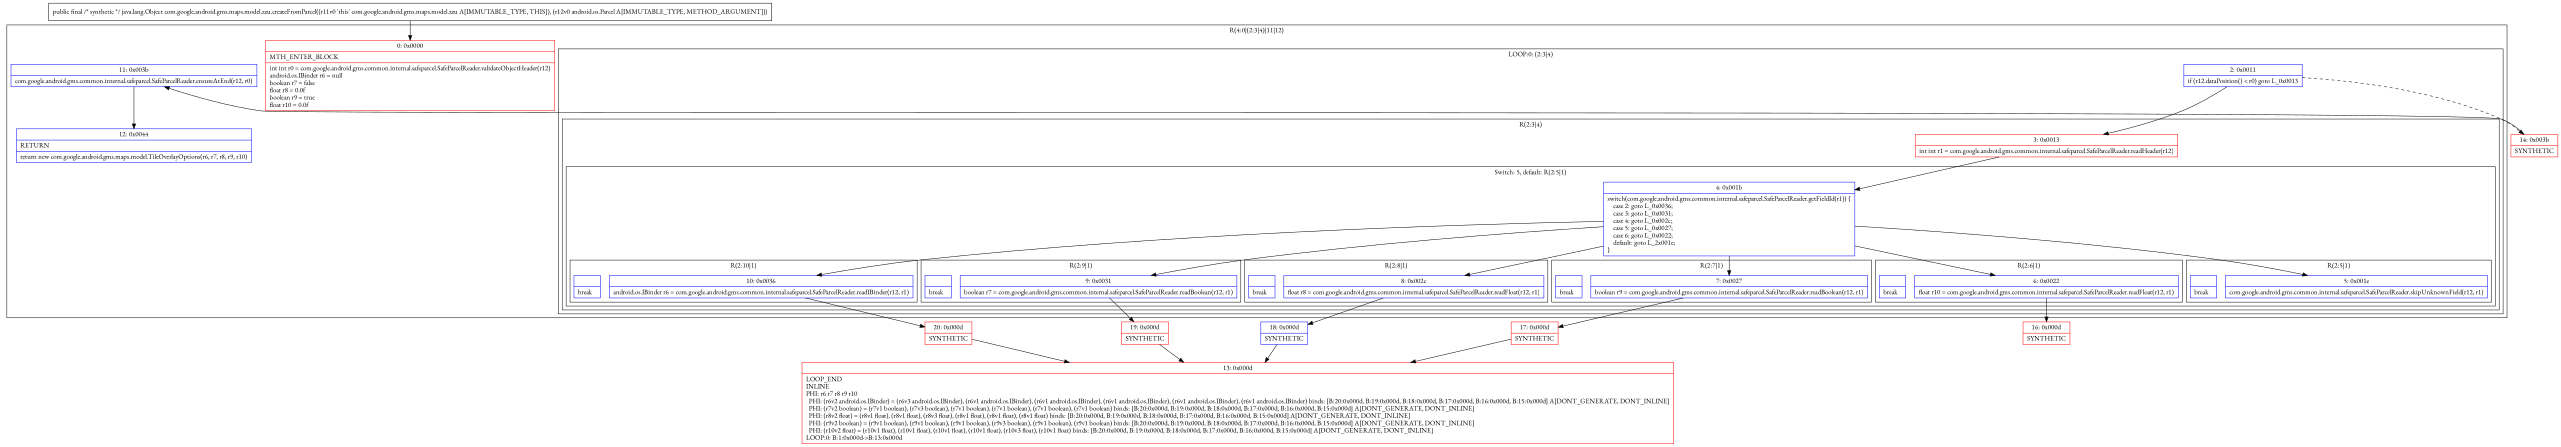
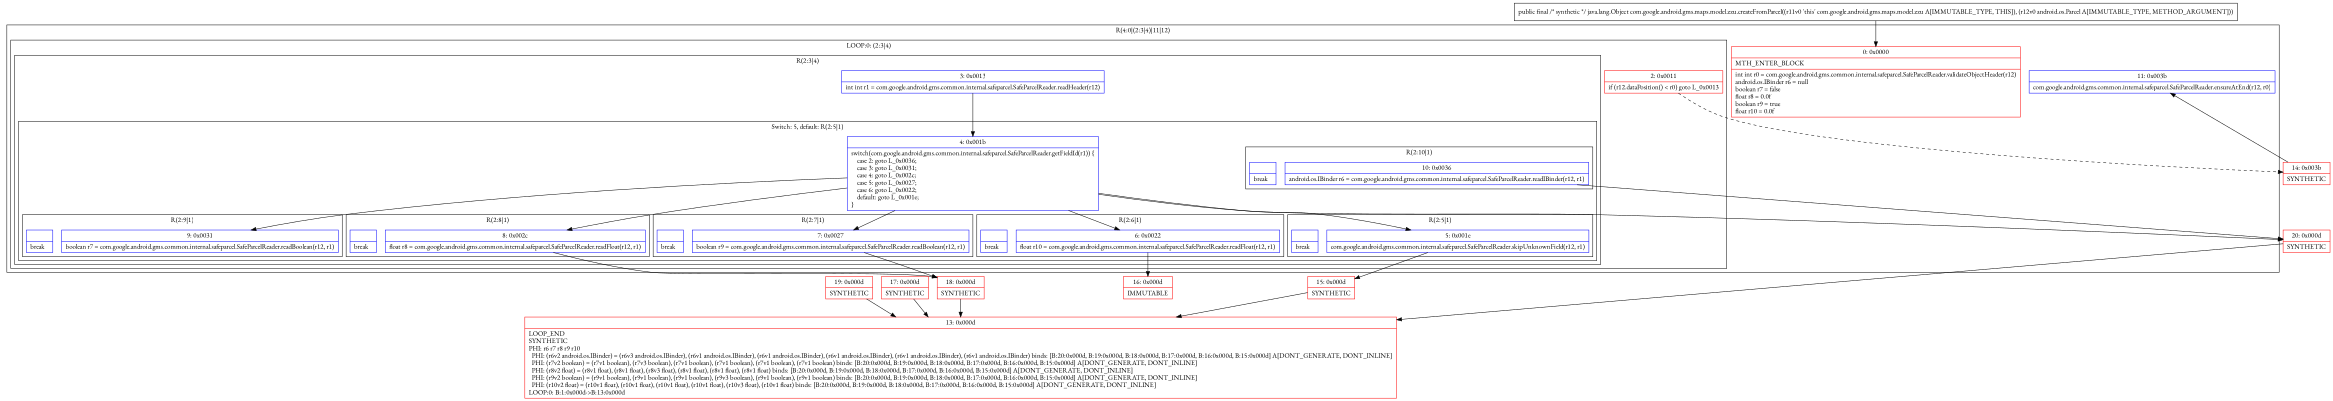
  digraph {
    fontname="EB Garamond"
    node [color=blue fontname="EB Garamond" shape=record]
    edge [fontname="EB Garamond"]
    n1 [label="{10\:\ 0x0036|android.os.IBinder r6 = com.google.android.gms.common.internal.safeparcel.SafeParcelReader.readIBinder(r12, r1)\l}"]
    n2 [label="{|break\l}"]
    n3 [label="{9\:\ 0x0031|boolean r7 = com.google.android.gms.common.internal.safeparcel.SafeParcelReader.readBoolean(r12, r1)\l}"]
    n4 [label="{|break\l}"]
    n5 [label="{8\:\ 0x002c|float r8 = com.google.android.gms.common.internal.safeparcel.SafeParcelReader.readFloat(r12, r1)\l}"]
    n6 [label="{|break\l}"]
    n7 [label="{7\:\ 0x0027|boolean r9 = com.google.android.gms.common.internal.safeparcel.SafeParcelReader.readBoolean(r12, r1)\l}"]
    n8 [label="{|break\l}"]
    n9 [label="{6\:\ 0x0022|float r10 = com.google.android.gms.common.internal.safeparcel.SafeParcelReader.readFloat(r12, r1)\l}"]
    n10 [label="{|break\l}"]
    n11 [label="{5\:\ 0x001e|com.google.android.gms.common.internal.safeparcel.SafeParcelReader.skipUnknownField(r12, r1)\l}"]
    n12 [label="{|break\l}"]
-   n13 [label="{4\:\ 0x001b|switch(com.google.android.gms.common.internal.safeparcel.SafeParcelReader.getFieldId(r1)) \{\l    case 2: goto L_0x0036;\l    case 3: goto L_0x0031;\l    case 4: goto L_0x002c;\l    case 5: goto L_0x0027;\l    case 6: goto L_0x0022;\l    default: goto L_2x001e;\l\}\l}"]
-   n14 [color=red label="{3\:\ 0x0013|int int r1 = com.google.android.gms.common.internal.safeparcel.SafeParcelReader.readHeader(r12)\l}"]
-   n15 [label="{2\:\ 0x0011|if (r12.dataPosition() \< r0) goto L_0x0013\l}"]
+   n13 [label="{4\:\ 0x001b|switch(com.google.android.gms.common.internal.safeparcel.SafeParcelReader.getFieldId(r1)) \{\l    case 2: goto L_0x0036;\l    case 3: goto L_0x0031;\l    case 4: goto L_0x002c;\l    case 5: goto L_0x0027;\l    case 6: goto L_0x0022;\l    default: goto L_0x001e;\l\}\l}"]
+   n14 [label="{3\:\ 0x0013|int int r1 = com.google.android.gms.common.internal.safeparcel.SafeParcelReader.readHeader(r12)\l}"]
+   n15 [color=red label="{2\:\ 0x0011|if (r12.dataPosition() \< r0) goto L_0x0013\l}"]
    n16 [color=red label="{0\:\ 0x0000|MTH_ENTER_BLOCK\l|int int r0 = com.google.android.gms.common.internal.safeparcel.SafeParcelReader.validateObjectHeader(r12)\landroid.os.IBinder r6 = null\lboolean r7 = false\lfloat r8 = 0.0f\lboolean r9 = true\lfloat r10 = 0.0f\l}"]
    n17 [label="{11\:\ 0x003b|com.google.android.gms.common.internal.safeparcel.SafeParcelReader.ensureAtEnd(r12, r0)\l}"]
-   n18 [label="{12\:\ 0x0044|RETURN\l|return new com.google.android.gms.maps.model.TileOverlayOptions(r6, r7, r8, r9, r10)\l}"]
    n19 [color=red label="{20\:\ 0x000d|SYNTHETIC\l}"]
    n20 [color=red label="{19\:\ 0x000d|SYNTHETIC\l}"]
-   n21 [label="{18\:\ 0x000d|SYNTHETIC\l}"]
+   n21 [color=red label="{18\:\ 0x000d|SYNTHETIC\l}"]
    n22 [color=red label="{17\:\ 0x000d|SYNTHETIC\l}"]
-   n23 [color=red label="{16\:\ 0x000d|SYNTHETIC\l}"]
+   n23 [color=red label="{16\:\ 0x000d|IMMUTABLE\l}"]
+   n24 [color=red label="{15\:\ 0x000d|SYNTHETIC\l}"]
    n25 [color=red label="{14\:\ 0x003b|SYNTHETIC\l}"]
-   n26 [color=red label="{13\:\ 0x000d|LOOP_END\lINLINE\lPHI: r6 r7 r8 r9 r10 \l  PHI: (r6v2 android.os.IBinder) = (r6v3 android.os.IBinder), (r6v1 android.os.IBinder), (r6v1 android.os.IBinder), (r6v1 android.os.IBinder), (r6v1 android.os.IBinder), (r6v1 android.os.IBinder) binds: [B:20:0x000d, B:19:0x000d, B:18:0x000d, B:17:0x000d, B:16:0x000d, B:15:0x000d] A[DONT_GENERATE, DONT_INLINE]\l  PHI: (r7v2 boolean) = (r7v1 boolean), (r7v3 boolean), (r7v1 boolean), (r7v1 boolean), (r7v1 boolean), (r7v1 boolean) binds: [B:20:0x000d, B:19:0x000d, B:18:0x000d, B:17:0x000d, B:16:0x000d, B:15:0x000d] A[DONT_GENERATE, DONT_INLINE]\l  PHI: (r8v2 float) = (r8v1 float), (r8v1 float), (r8v3 float), (r8v1 float), (r8v1 float), (r8v1 float) binds: [B:20:0x000d, B:19:0x000d, B:18:0x000d, B:17:0x000d, B:16:0x000d, B:15:0x000d] A[DONT_GENERATE, DONT_INLINE]\l  PHI: (r9v2 boolean) = (r9v1 boolean), (r9v1 boolean), (r9v1 boolean), (r9v3 boolean), (r9v1 boolean), (r9v1 boolean) binds: [B:20:0x000d, B:19:0x000d, B:18:0x000d, B:17:0x000d, B:16:0x000d, B:15:0x000d] A[DONT_GENERATE, DONT_INLINE]\l  PHI: (r10v2 float) = (r10v1 float), (r10v1 float), (r10v1 float), (r10v1 float), (r10v3 float), (r10v1 float) binds: [B:20:0x000d, B:19:0x000d, B:18:0x000d, B:17:0x000d, B:16:0x000d, B:15:0x000d] A[DONT_GENERATE, DONT_INLINE]\lLOOP:0: B:1:0x000d\-\>B:13:0x000d\l}"]
+   n26 [color=red label="{13\:\ 0x000d|LOOP_END\lSYNTHETIC\lPHI: r6 r7 r8 r9 r10 \l  PHI: (r6v2 android.os.IBinder) = (r6v3 android.os.IBinder), (r6v1 android.os.IBinder), (r6v1 android.os.IBinder), (r6v1 android.os.IBinder), (r6v1 android.os.IBinder), (r6v1 android.os.IBinder) binds: [B:20:0x000d, B:19:0x000d, B:18:0x000d, B:17:0x000d, B:16:0x000d, B:15:0x000d] A[DONT_GENERATE, DONT_INLINE]\l  PHI: (r7v2 boolean) = (r7v1 boolean), (r7v3 boolean), (r7v1 boolean), (r7v1 boolean), (r7v1 boolean), (r7v1 boolean) binds: [B:20:0x000d, B:19:0x000d, B:18:0x000d, B:17:0x000d, B:16:0x000d, B:15:0x000d] A[DONT_GENERATE, DONT_INLINE]\l  PHI: (r8v2 float) = (r8v1 float), (r8v1 float), (r8v3 float), (r8v1 float), (r8v1 float), (r8v1 float) binds: [B:20:0x000d, B:19:0x000d, B:18:0x000d, B:17:0x000d, B:16:0x000d, B:15:0x000d] A[DONT_GENERATE, DONT_INLINE]\l  PHI: (r9v2 boolean) = (r9v1 boolean), (r9v1 boolean), (r9v1 boolean), (r9v3 boolean), (r9v1 boolean), (r9v1 boolean) binds: [B:20:0x000d, B:19:0x000d, B:18:0x000d, B:17:0x000d, B:16:0x000d, B:15:0x000d] A[DONT_GENERATE, DONT_INLINE]\l  PHI: (r10v2 float) = (r10v1 float), (r10v1 float), (r10v1 float), (r10v1 float), (r10v3 float), (r10v1 float) binds: [B:20:0x000d, B:19:0x000d, B:18:0x000d, B:17:0x000d, B:16:0x000d, B:15:0x000d] A[DONT_GENERATE, DONT_INLINE]\lLOOP:0: B:1:0x000d\-\>B:13:0x000d\l}"]
    n27 [label="{public final \/* synthetic *\/ java.lang.Object com.google.android.gms.maps.model.zzu.createFromParcel((r11v0 'this' com.google.android.gms.maps.model.zzu A[IMMUTABLE_TYPE, THIS]), (r12v0 android.os.Parcel A[IMMUTABLE_TYPE, METHOD_ARGUMENT])) }" color=""]
    subgraph cluster_1 {
      label="R(4:0|(2:3|4)|11|12)"
      n16
      n17
-     n18
      subgraph cluster_2 {
        label="LOOP:0: (2:3|4)"
        n15
        subgraph cluster_3 {
          label="R(2:3|4)"
          n14
          subgraph cluster_4 {
            label="Switch: 5, default: R(2:5|1)"
            n13
            subgraph cluster_5 {
              label="R(2:10|1)"
              n1
              n2
            }
            subgraph cluster_6 {
              label="R(2:9|1)"
              n3
              n4
            }
            subgraph cluster_7 {
              label="R(2:8|1)"
              n5
              n6
            }
            subgraph cluster_8 {
              label="R(2:7|1)"
              n7
              n8
            }
            subgraph cluster_9 {
              label="R(2:6|1)"
              n9
              n10
            }
            subgraph cluster_10 {
              label="R(2:5|1)"
              n11
              n12
            }
          }
        }
      }
    }
    n1 -> n19
-   n3 -> n20
    n5 -> n21
-   n7 -> n22
+   n7 -> n21
    n9 -> n23
-   n13 -> n1
+   n11 -> n24
+   n13 -> n19
    n13 -> n3
    n13 -> n5
    n13 -> n7
    n13 -> n9
    n13 -> n11
    n14 -> n13
-   n15 -> n14
    n15 -> n25 [style=dashed]
-   n17 -> n18
    n19 -> n26
    n20 -> n26
    n21 -> n26
    n22 -> n26
+   n24 -> n26
    n25 -> n17
    n27 -> n16
  }
